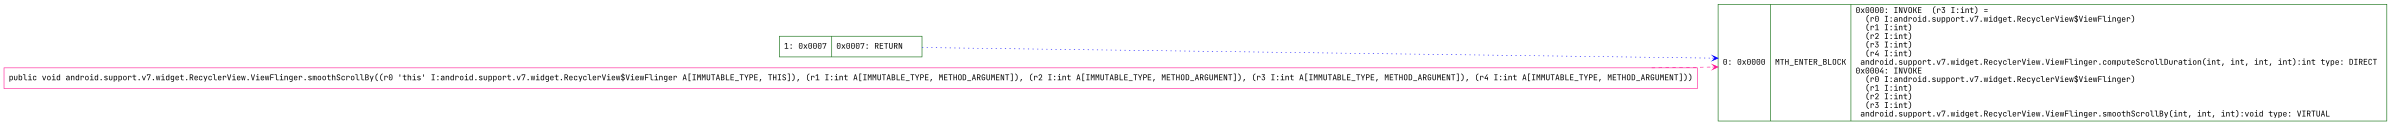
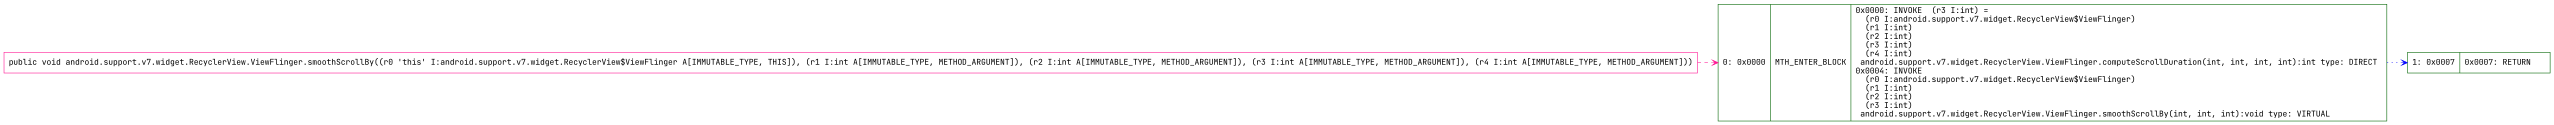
  digraph {
    rankdir=LR
    fontname="JetBrains Mono"
    node [shape=record color=darkgreen fontname="JetBrains Mono"]
    edge [arrowhead=vee fontname="JetBrains Mono"]
    n1 [label="{0\:\ 0x0000|MTH_ENTER_BLOCK\l|0x0000: INVOKE  (r3 I:int) = \l  (r0 I:android.support.v7.widget.RecyclerView$ViewFlinger)\l  (r1 I:int)\l  (r2 I:int)\l  (r3 I:int)\l  (r4 I:int)\l android.support.v7.widget.RecyclerView.ViewFlinger.computeScrollDuration(int, int, int, int):int type: DIRECT \l0x0004: INVOKE  \l  (r0 I:android.support.v7.widget.RecyclerView$ViewFlinger)\l  (r1 I:int)\l  (r2 I:int)\l  (r3 I:int)\l android.support.v7.widget.RecyclerView.ViewFlinger.smoothScrollBy(int, int, int):void type: VIRTUAL \l}"]
    n2 [label="{1\:\ 0x0007|0x0007: RETURN   \l}"]
    n3 [label="{public void android.support.v7.widget.RecyclerView.ViewFlinger.smoothScrollBy((r0 'this' I:android.support.v7.widget.RecyclerView$ViewFlinger A[IMMUTABLE_TYPE, THIS]), (r1 I:int A[IMMUTABLE_TYPE, METHOD_ARGUMENT]), (r2 I:int A[IMMUTABLE_TYPE, METHOD_ARGUMENT]), (r3 I:int A[IMMUTABLE_TYPE, METHOD_ARGUMENT]), (r4 I:int A[IMMUTABLE_TYPE, METHOD_ARGUMENT])) }" color=deeppink]
-   n2 -> n1 [color=blue style=dotted]
+   n1 -> n2 [color=blue style=dotted]
    n3 -> n1 [color=deeppink style=dashed]
  }
